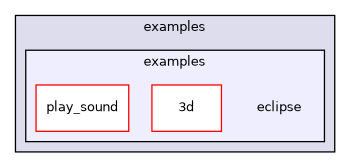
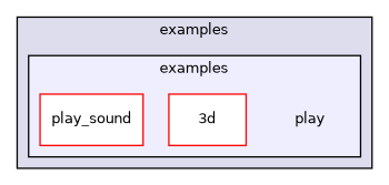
  digraph {
    compound=true
    node [fontname=Helvetica fontsize=10 shape=box color=red fillcolor=white style=filled]
-   n1 [label=eclipse shape=plaintext color="" fillcolor="" style=""]
+   n1 [label=play shape=plaintext color="" fillcolor="" style=""]
    n2 [label="3d"]
    n3 [label=play_sound]
    subgraph cluster_1 {
      bgcolor="#ddddee"
      fontname=Helvetica
      fontsize=10
      label=examples
      pencolor=black
      subgraph cluster_2 {
        bgcolor="#eeeeff"
        fontname=Helvetica
        fontsize=10
        pencolor=black
        n1
        n2
        n3
      }
    }
  }
